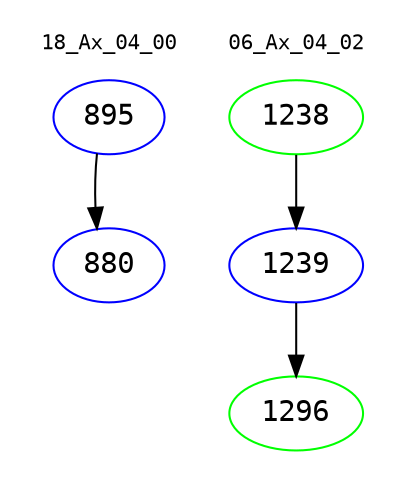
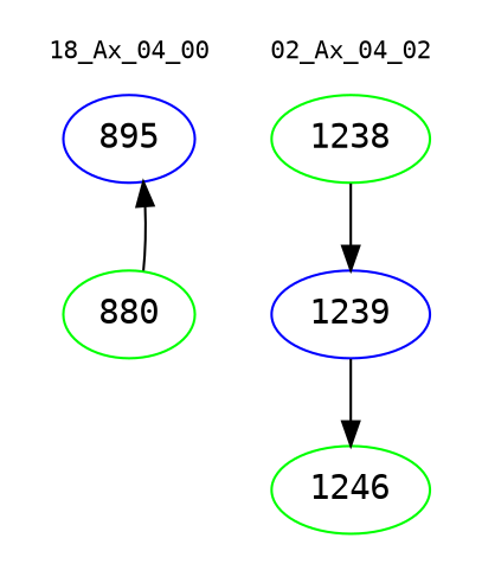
  digraph {
    fontname="DejaVu Sans Mono"
    node [color=green fontname="DejaVu Sans Mono"]
    edge [color=black fontname="DejaVu Sans Mono"]
    n1 [color=blue label=895]
-   n2 [color=blue label=880]
+   n2 [label=880]
    n3 [color=blue label=1239]
    n4 [label=1238]
-   n5 [label=1296]
+   n5 [label=1246]
    subgraph cluster_1 {
      color=white
      fontsize=10
      label="18_Ax_04_00"
      n1
      n2
    }
    subgraph cluster_2 {
      color=white
      fontsize=10
-     label="06_Ax_04_02"
+     label="02_Ax_04_02"
      n3
      n4
      n5
    }
-   n1 -> n2
+   n2 -> n1
    n3 -> n5
    n4 -> n3
  }
